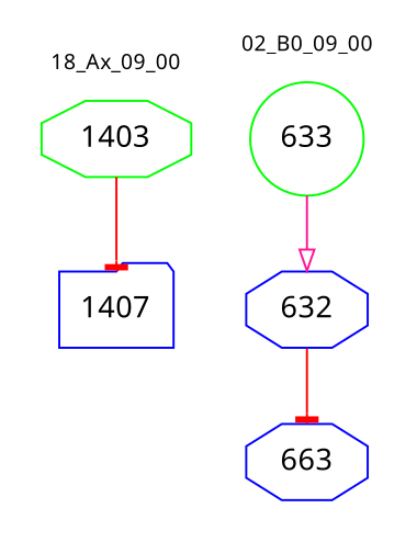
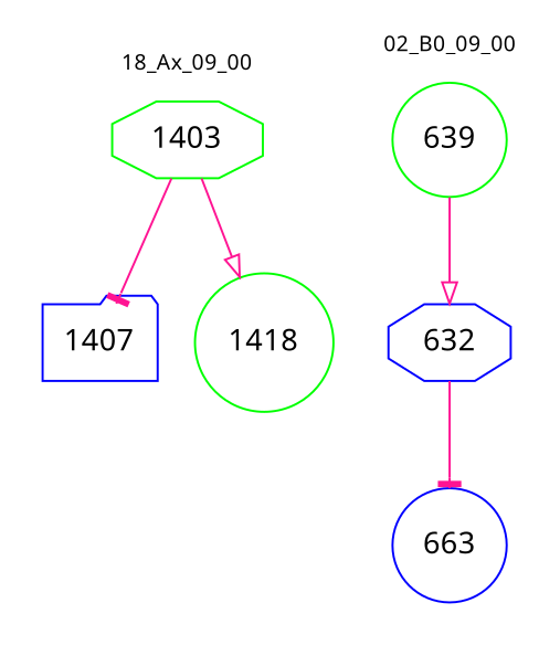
  digraph {
    fontname="Noto Sans"
    node [color=green fontname="Noto Sans" shape=octagon]
    edge [arrowhead=tee color=red fontname="Noto Sans"]
    n1 [label=1403]
    n2 [color=blue label=1407 shape=folder]
+   n3 [label=1418 shape=circle]
    n4 [color=blue label=632]
-   n5 [color=blue label=663]
-   n6 [label=633 shape=circle]
+   n5 [color=blue label=663 shape=circle]
+   n6 [label=639 shape=circle]
    subgraph cluster_1 {
      color=white
      fontsize=10
      label="18_Ax_09_00"
      n1
      n2
+     n3
    }
    subgraph cluster_2 {
      color=white
      fontsize=10
      label="02_B0_09_00"
      n4
      n5
      n6
    }
-   n1 -> n2
-   n4 -> n5
+   n1 -> n2 [color=deeppink]
+   n1 -> n3 [arrowhead=onormal color=deeppink]
+   n4 -> n5 [color=deeppink]
    n6 -> n4 [arrowhead=onormal color=deeppink]
  }
